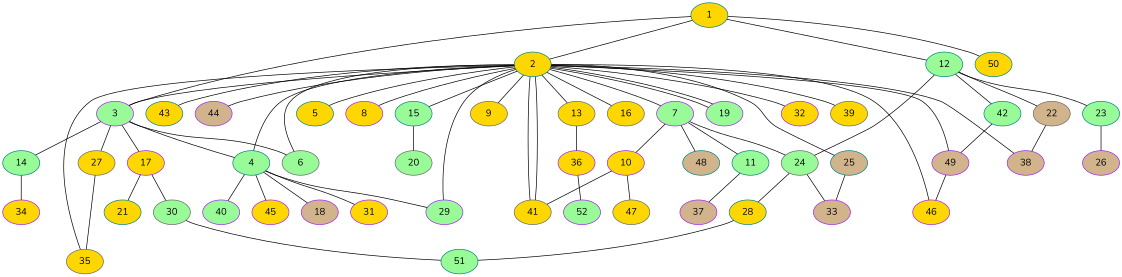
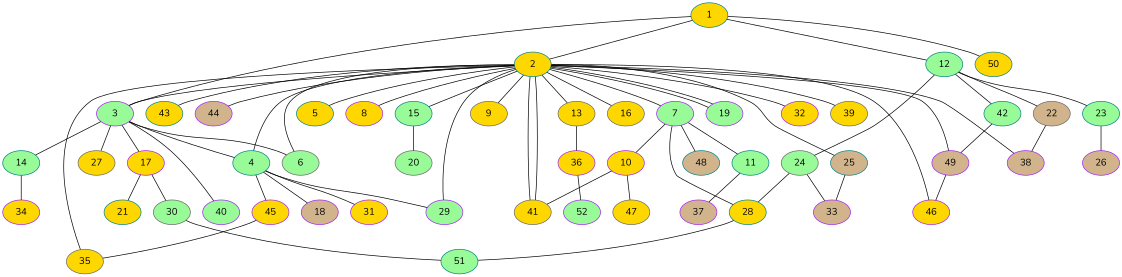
  graph {
    fontname=Nunito
    node [color=purple fillcolor=gold fontname=Nunito style=filled]
    edge [fontname=Nunito]
    1 [color=teal]
    2 [color=teal]
    3 [fillcolor=palegreen]
    12 [color=teal fillcolor=palegreen]
    50 [color=teal]
    4 [color=teal fillcolor=palegreen]
    5 [color=teal]
    6 [color=gray40 fillcolor=palegreen]
    7 [fillcolor=palegreen]
    8
    9 [color=gray40]
    13 [color=gray40]
    15 [color=teal fillcolor=palegreen]
    16 [color=gray40]
    19 [fillcolor=palegreen]
    25 [color=teal fillcolor=tan]
    32
    35 [color=gray40]
    38 [fillcolor=tan]
    39 [color=gray40]
    41 [color=gray40]
    43 [color=teal]
    44 [fillcolor=tan]
    46
    49 [fillcolor=tan]
    29 [fillcolor=palegreen]
    14 [color=teal fillcolor=palegreen]
    17
    27 [color=gray40]
    40 [fillcolor=palegreen]
    24 [color=gray40 fillcolor=palegreen]
    22 [color=gray40 fillcolor=tan]
    23 [color=teal fillcolor=palegreen]
    42 [color=teal fillcolor=palegreen]
    18 [fillcolor=tan]
    31
    45
    10
    11 [color=teal fillcolor=palegreen]
    48 [color=teal fillcolor=tan]
    36
    20 [color=gray40 fillcolor=palegreen]
    33 [fillcolor=tan]
    34
    21 [color=teal]
    30 [color=gray40 fillcolor=palegreen]
    47 [color=gray40]
    37 [fillcolor=tan]
    28 [color=teal]
    26 [fillcolor=tan]
    52 [fillcolor=palegreen]
    51 [color=teal fillcolor=palegreen]
    1 -- 2
    1 -- 3
    1 -- 12
    1 -- 50
    2 -- 3
    2 -- 4
    2 -- 5
    2 -- 6
    2 -- 7
    2 -- 8
    2 -- 9
    2 -- 13
    2 -- 15
    2 -- 16
    2 -- 19
    2 -- 19
    2 -- 25
    2 -- 32
    2 -- 35
    2 -- 38
    2 -- 39
    2 -- 41
    2 -- 41
    2 -- 43
    2 -- 44
    2 -- 46
    2 -- 49
    2 -- 29
    3 -- 4
    3 -- 6
    3 -- 14
    3 -- 17
    3 -- 27
-   4 -- 40
+   3 -- 40
    12 -- 24
    12 -- 22
    12 -- 23
    12 -- 42
    4 -- 29
    4 -- 18
    4 -- 31
    4 -- 45
-   7 -- 24
+   7 -- 28
    7 -- 10
    7 -- 11
    7 -- 48
    13 -- 36
    15 -- 20
    25 -- 33
    49 -- 46
    14 -- 34
    17 -- 21
    17 -- 30
-   27 -- 35
+   45 -- 35
    24 -- 33
    24 -- 28
    22 -- 38
    23 -- 26
    42 -- 49
    10 -- 41
    10 -- 47
    11 -- 37
    36 -- 52
    30 -- 51
    28 -- 51
  }
